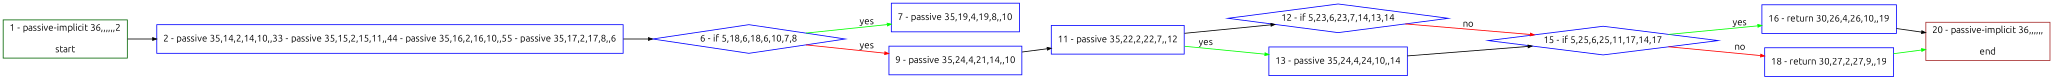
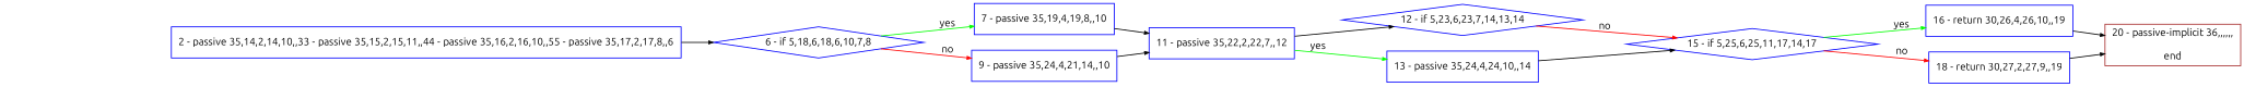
  digraph {
    bgcolor=white
    compound=true
    fillcolor="#FFFFCC"
    fontname=Ubuntu
    fontsize=12
    pack=true
    packmode=clust
    rankdir=LR
    style="rounded,filled"
    node [color="#0000ff" compound=true fillcolor="#ffffff" fixedsize=false fontname=Ubuntu fontsize=12 node_initialized=no shape=box style=filled]
    edge [arrowhead=normal arrowsize=0.5 arrowtail=none color="#000000" compound=true dir=forward fontcolor=black fontname=Ubuntu fontsize=12]
    n1 [label="2 - passive 35,14,2,14,10,,33 - passive 35,15,2,15,11,,44 - passive 35,16,2,16,10,,55 - passive 35,17,2,17,8,,6"]
    n2 [label="6 - if 5,18,6,18,6,10,7,8" shape=diamond]
    n3 [label="7 - passive 35,19,4,19,8,,10"]
    n4 [label="9 - passive 35,24,4,21,14,,10"]
-   n5 [color="#006400" label="1 - passive-implicit 36,,,,,,2\n\nstart"]
    n6 [label="11 - passive 35,22,2,22,7,,12"]
    n7 [label="12 - if 5,23,6,23,7,14,13,14" shape=diamond]
    n8 [label="13 - passive 35,24,4,24,10,,14"]
    n9 [label="15 - if 5,25,6,25,11,17,14,17" shape=diamond]
    n10 [label="16 - return 30,26,4,26,10,,19"]
    n11 [label="18 - return 30,27,2,27,9,,19"]
    n12 [color="#a52a2a" label="20 - passive-implicit 36,,,,,,\n\nend"]
    n1 -> n2
    n2 -> n3 [color="#00ff00" label=yes]
-   n2 -> n4 [color="#ff0000" label=yes]
+   n2 -> n4 [color="#ff0000" label=no]
+   n3 -> n6
    n4 -> n6
-   n5 -> n1
    n6 -> n7
    n6 -> n8 [color="#00ff00" label=yes]
    n7 -> n9 [color="#ff0000" label=no]
    n8 -> n9
    n9 -> n10 [color="#00ff00" label=yes]
    n9 -> n11 [color="#ff0000" label=no]
    n10 -> n12
-   n11 -> n12 [color="#00ff00"]
+   n11 -> n12
  }
